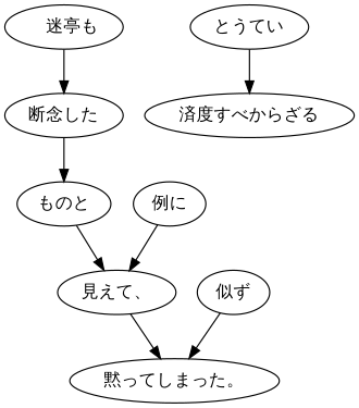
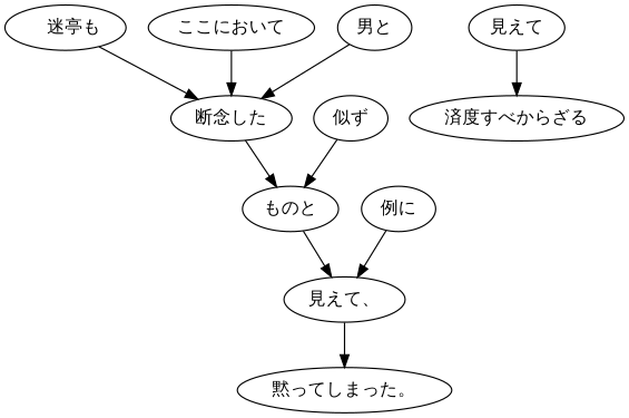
  digraph {
    n1 [label="　迷亭も"]
    n2 [label="断念した"]
    n3 [label="ものと"]
-   n5 [label="とうてい"]
+   n4 [label="ここにおいて"]
+   n5 [label="見えて"]
    n6 [label="済度すべからざる"]
+   n7 [label="男と"]
    n8 [label="見えて、"]
    n9 [label="黙ってしまった。"]
    n10 [label="例に"]
    n11 [label="似ず"]
    n1 -> n2
    n2 -> n3
    n3 -> n8
+   n4 -> n2
    n5 -> n6
+   n7 -> n2
    n8 -> n9
    n10 -> n8
-   n11 -> n9
+   n11 -> n3
  }
